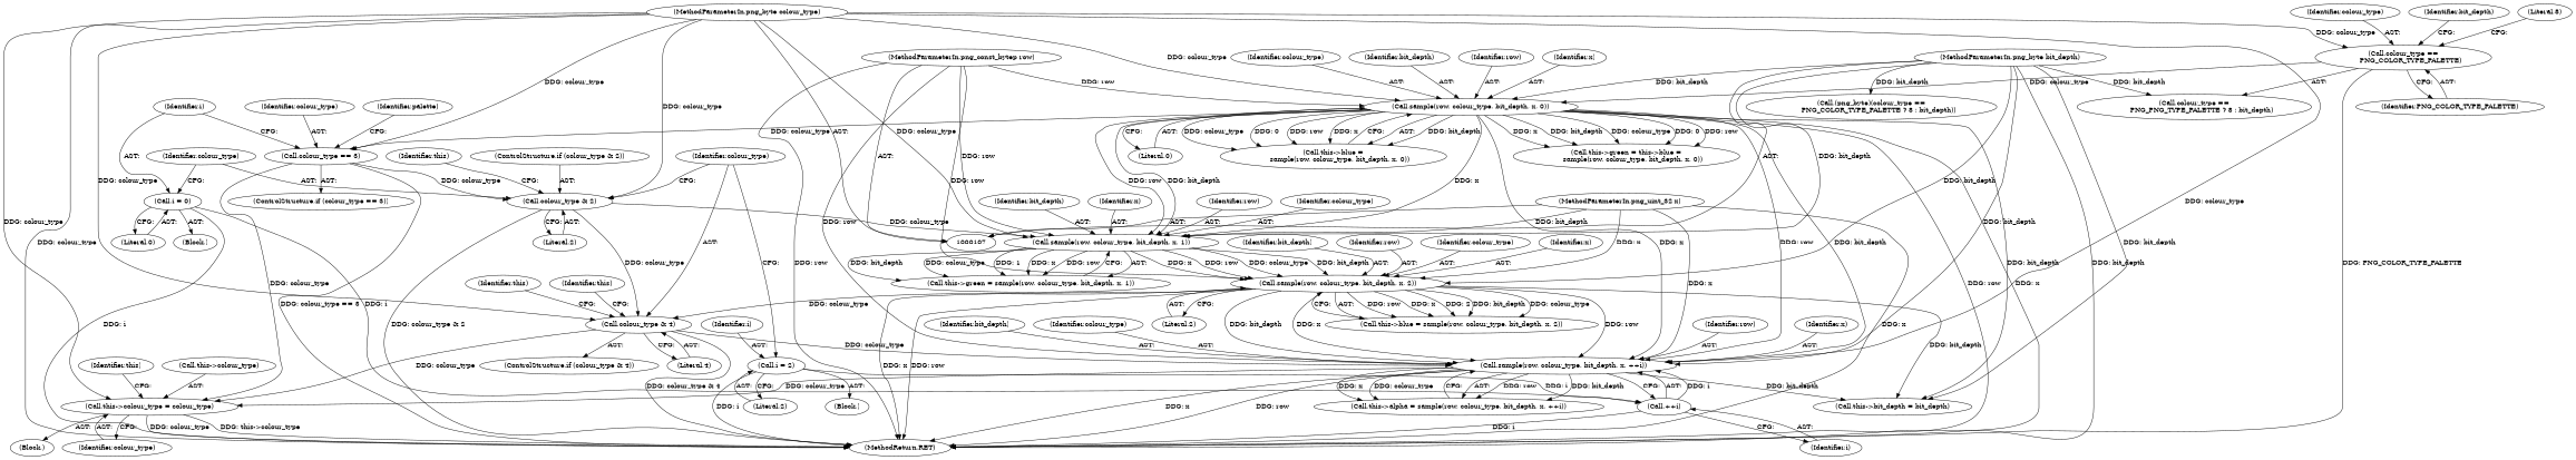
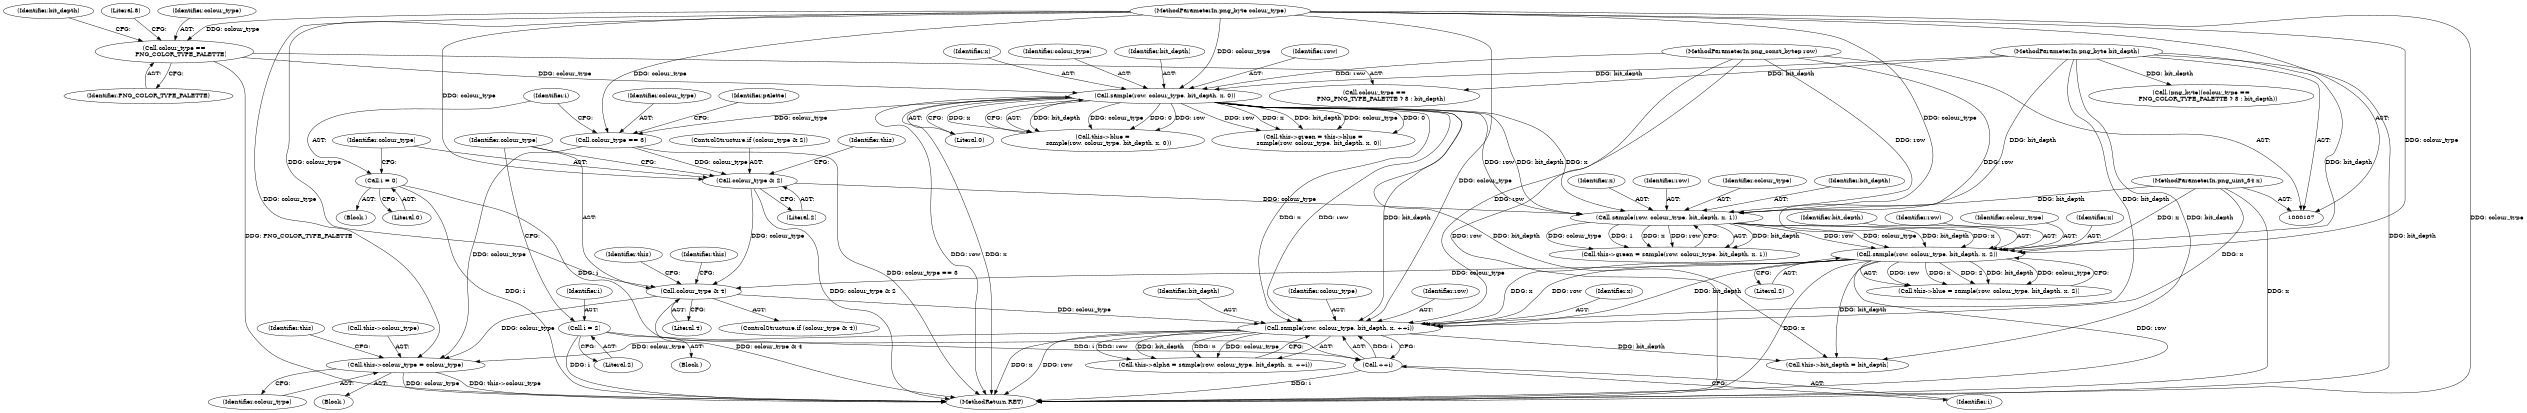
  digraph {
    n1 [label="(Call,this->colour_type = colour_type)"]
    n2 [label="(MethodReturn,RET)"]
    n3 [label="(Block,)"]
    n4 [label="(Identifier,colour_type)"]
    n5 [label="(Call,colour_type & 4)"]
    n6 [label="(Call,sample(row, colour_type, bit_depth, x, ++i))"]
    n7 [label="(Literal,4)"]
    n8 [label="(ControlStructure,if (colour_type & 4))"]
    n9 [label="(Call,this->bit_depth = bit_depth)"]
    n10 [label="(Call,++i)"]
    n11 [label="(Call,this->alpha = sample(row, colour_type, bit_depth, x, ++i))"]
    n12 [label="(Call,colour_type & 2)"]
    n13 [label="(Call,sample(row, colour_type, bit_depth, x, 1))"]
    n14 [label="(Literal,2)"]
    n15 [label="(Call,sample(row, colour_type, bit_depth, x, 2))"]
    n16 [label="(Call,this->green = sample(row, colour_type, bit_depth, x, 1))"]
    n17 [label="(ControlStructure,if (colour_type & 2))"]
    n18 [label="(Call,colour_type == 3)"]
-   n19 [label="(ControlStructure,if (colour_type == 3))"]
    n20 [label="(Call,sample(row, colour_type, bit_depth, x, 0))"]
    n21 [label="(Call,this->green = this->blue =\n      sample(row, colour_type, bit_depth, x, 0))"]
    n22 [label="(Literal,0)"]
    n23 [label="(Call,this->blue =\n      sample(row, colour_type, bit_depth, x, 0))"]
    n24 [label="(MethodParameterIn,png_const_bytep row)"]
    1000107
    n26 [label="(Call,this->blue = sample(row, colour_type, bit_depth, x, 2))"]
    n27 [label="(Literal,2)"]
    n28 [label="(Call,colour_type ==\n       PNG_COLOR_TYPE_PALETTE)"]
    n29 [label="(Identifier,PNG_COLOR_TYPE_PALETTE)"]
    n30 [label="(Call,colour_type ==\n       PNG_PNG_TYPE_PALETTE ? 8 : bit_depth)"]
    n31 [label="(MethodParameterIn,png_byte colour_type)"]
    n32 [label="(MethodParameterIn,png_byte bit_depth)"]
    n33 [label="(Call,(png_byte)(colour_type ==\n       PNG_COLOR_TYPE_PALETTE ? 8 : bit_depth))"]
-   n34 [label="(MethodParameterIn,png_uint_32 x)"]
+   n34 [label="(MethodParameterIn,png_uint_34 x)"]
    n35 [label="(Identifier,i)"]
    n36 [label="(Call,i = 2)"]
    n37 [label="(Literal,2)"]
    n38 [label="(Block,)"]
    n39 [label="(Call,i = 0)"]
    n40 [label="(Literal,0)"]
    n41 [label="(Block,)"]
    n42 [label="(Identifier,row)"]
    n43 [label="(Identifier,colour_type)"]
    n44 [label="(Identifier,row)"]
    n45 [label="(Call,this->colour_type)"]
    n46 [label="(Identifier,bit_depth)"]
    n47 [label="(Identifier,x)"]
    n48 [label="(Identifier,row)"]
    n49 [label="(Identifier,this)"]
    n50 [label="(Identifier,colour_type)"]
    n51 [label="(Literal,8)"]
    n52 [label="(Identifier,bit_depth)"]
    n53 [label="(Identifier,this)"]
    n54 [label="(Identifier,colour_type)"]
    n55 [label="(Identifier,row)"]
    n56 [label="(Identifier,colour_type)"]
    n57 [label="(Identifier,this)"]
    n58 [label="(Identifier,x)"]
    n59 [label="(Identifier,colour_type)"]
    n60 [label="(Identifier,colour_type)"]
    n61 [label="(Identifier,bit_depth)"]
    n62 [label="(Identifier,colour_type)"]
    n63 [label="(Identifier,x)"]
    n64 [label="(Identifier,i)"]
    n65 [label="(Identifier,i)"]
    n66 [label="(Identifier,colour_type)"]
    n67 [label="(Identifier,this)"]
    n68 [label="(Identifier,bit_depth)"]
    n69 [label="(Identifier,palette)"]
    n70 [label="(Identifier,x)"]
    n71 [label="(Identifier,bit_depth)"]
    n1 -> n2 [label="DDG: colour_type"]
    n1 -> n2 [label="DDG: this->colour_type"]
    n1 -> n3 [label="AST: "]
    n1 -> n4 [label="CFG: "]
    n4 -> n1 [label="AST: "]
    n5 -> n1 [label="DDG: colour_type"]
    n5 -> n2 [label="DDG: colour_type & 4"]
    n5 -> n6 [label="DDG: colour_type"]
    n5 -> n7 [label="CFG: "]
    n5 -> n8 [label="AST: "]
    n6 -> n1 [label="DDG: colour_type"]
    n6 -> n2 [label="DDG: row"]
    n6 -> n2 [label="DDG: x"]
    n6 -> n9 [label="DDG: bit_depth"]
    n6 -> n10 [label="CFG: "]
    n6 -> n11 [label="AST: "]
    n6 -> n11 [label="DDG: row"]
    n6 -> n11 [label="DDG: bit_depth"]
    n6 -> n11 [label="DDG: x"]
    n6 -> n11 [label="DDG: colour_type"]
    n7 -> n5 [label="AST: "]
    n10 -> n2 [label="DDG: i"]
    n10 -> n6 [label="AST: "]
    n10 -> n6 [label="DDG: i"]
    n10 -> n35 [label="CFG: "]
    n11 -> n6 [label="CFG: "]
    n12 -> n2 [label="DDG: colour_type & 2"]
    n12 -> n5 [label="DDG: colour_type"]
    n12 -> n13 [label="DDG: colour_type"]
    n12 -> n14 [label="CFG: "]
    n13 -> n15 [label="DDG: row"]
    n13 -> n15 [label="DDG: colour_type"]
    n13 -> n15 [label="DDG: bit_depth"]
    n13 -> n15 [label="DDG: x"]
    n13 -> n16 [label="AST: "]
    n13 -> n16 [label="DDG: bit_depth"]
    n13 -> n16 [label="DDG: colour_type"]
    n13 -> n16 [label="DDG: 1"]
    n13 -> n16 [label="DDG: x"]
    n13 -> n16 [label="DDG: row"]
    n14 -> n12 [label="AST: "]
    n15 -> n2 [label="DDG: x"]
    n15 -> n2 [label="DDG: row"]
    n15 -> n5 [label="DDG: colour_type"]
    n15 -> n6 [label="DDG: row"]
    n15 -> n6 [label="DDG: bit_depth"]
    n15 -> n6 [label="DDG: x"]
    n15 -> n9 [label="DDG: bit_depth"]
    n15 -> n26 [label="AST: "]
    n15 -> n26 [label="DDG: row"]
    n15 -> n26 [label="DDG: x"]
    n15 -> n26 [label="DDG: 2"]
    n15 -> n26 [label="DDG: bit_depth"]
    n15 -> n26 [label="DDG: colour_type"]
    n15 -> n27 [label="CFG: "]
    n16 -> n13 [label="CFG: "]
    n17 -> n12 [label="AST: "]
    n18 -> n1 [label="DDG: colour_type"]
    n18 -> n2 [label="DDG: colour_type == 3"]
    n18 -> n12 [label="DDG: colour_type"]
-   n18 -> n19 [label="AST: "]
    n20 -> n2 [label="DDG: row"]
    n20 -> n2 [label="DDG: x"]
    n20 -> n6 [label="DDG: row"]
    n20 -> n6 [label="DDG: bit_depth"]
    n20 -> n6 [label="DDG: x"]
    n20 -> n9 [label="DDG: bit_depth"]
    n20 -> n13 [label="DDG: row"]
    n20 -> n13 [label="DDG: bit_depth"]
    n20 -> n13 [label="DDG: x"]
    n20 -> n18 [label="DDG: colour_type"]
    n20 -> n21 [label="DDG: bit_depth"]
    n20 -> n21 [label="DDG: colour_type"]
    n20 -> n21 [label="DDG: 0"]
    n20 -> n21 [label="DDG: row"]
    n20 -> n21 [label="DDG: x"]
    n20 -> n22 [label="CFG: "]
    n20 -> n23 [label="AST: "]
    n20 -> n23 [label="DDG: bit_depth"]
    n20 -> n23 [label="DDG: colour_type"]
    n20 -> n23 [label="DDG: 0"]
    n20 -> n23 [label="DDG: row"]
    n20 -> n23 [label="DDG: x"]
    n22 -> n20 [label="AST: "]
    n23 -> n20 [label="CFG: "]
    n24 -> n2 [label="DDG: row"]
    n24 -> n6 [label="DDG: row"]
    n24 -> n13 [label="DDG: row"]
    n24 -> n15 [label="DDG: row"]
    n24 -> n20 [label="DDG: row"]
    n24 -> 1000107 [label="AST: "]
    n26 -> n15 [label="CFG: "]
    n27 -> n15 [label="AST: "]
    n28 -> n2 [label="DDG: PNG_COLOR_TYPE_PALETTE"]
    n28 -> n20 [label="DDG: colour_type"]
    n28 -> n29 [label="CFG: "]
    n28 -> n30 [label="AST: "]
    n29 -> n28 [label="AST: "]
    n31 -> n1 [label="DDG: colour_type"]
    n31 -> n2 [label="DDG: colour_type"]
    n31 -> n5 [label="DDG: colour_type"]
    n31 -> n6 [label="DDG: colour_type"]
    n31 -> n12 [label="DDG: colour_type"]
    n31 -> n13 [label="DDG: colour_type"]
+   n31 -> n15 [label="DDG: colour_type"]
    n31 -> n18 [label="DDG: colour_type"]
    n31 -> n20 [label="DDG: colour_type"]
    n31 -> 1000107 [label="AST: "]
    n31 -> n28 [label="DDG: colour_type"]
    n32 -> n2 [label="DDG: bit_depth"]
    n32 -> n6 [label="DDG: bit_depth"]
    n32 -> n9 [label="DDG: bit_depth"]
    n32 -> n13 [label="DDG: bit_depth"]
    n32 -> n15 [label="DDG: bit_depth"]
    n32 -> n20 [label="DDG: bit_depth"]
    n32 -> 1000107 [label="AST: "]
    n32 -> n30 [label="DDG: bit_depth"]
    n32 -> n33 [label="DDG: bit_depth"]
    n34 -> n2 [label="DDG: x"]
    n34 -> n6 [label="DDG: x"]
    n34 -> n13 [label="DDG: bit_depth"]
    n34 -> n15 [label="DDG: x"]
    n34 -> 1000107 [label="AST: "]
    n35 -> n10 [label="AST: "]
    n36 -> n2 [label="DDG: i"]
    n36 -> n10 [label="DDG: i"]
    n36 -> n37 [label="CFG: "]
    n36 -> n38 [label="AST: "]
    n37 -> n36 [label="AST: "]
    n39 -> n2 [label="DDG: i"]
    n39 -> n10 [label="DDG: i"]
    n39 -> n40 [label="CFG: "]
    n39 -> n41 [label="AST: "]
    n40 -> n39 [label="AST: "]
    n42 -> n13 [label="AST: "]
    n43 -> n12 [label="AST: "]
    n43 -> n39 [label="CFG: "]
    n44 -> n6 [label="AST: "]
    n45 -> n1 [label="AST: "]
    n46 -> n20 [label="AST: "]
    n47 -> n6 [label="AST: "]
    n48 -> n20 [label="AST: "]
    n49 -> n5 [label="CFG: "]
    n50 -> n13 [label="AST: "]
    n51 -> n28 [label="CFG: "]
    n52 -> n6 [label="AST: "]
    n53 -> n1 [label="CFG: "]
    n54 -> n28 [label="AST: "]
    n55 -> n15 [label="AST: "]
    n56 -> n5 [label="AST: "]
    n56 -> n12 [label="CFG: "]
    n56 -> n36 [label="CFG: "]
    n57 -> n5 [label="CFG: "]
    n58 -> n20 [label="AST: "]
    n59 -> n15 [label="AST: "]
    n60 -> n20 [label="AST: "]
    n61 -> n13 [label="AST: "]
    n62 -> n6 [label="AST: "]
    n63 -> n13 [label="AST: "]
    n64 -> n18 [label="CFG: "]
    n64 -> n39 [label="AST: "]
    n65 -> n36 [label="AST: "]
    n66 -> n18 [label="AST: "]
    n67 -> n12 [label="CFG: "]
    n68 -> n28 [label="CFG: "]
    n69 -> n18 [label="CFG: "]
    n70 -> n15 [label="AST: "]
    n71 -> n15 [label="AST: "]
  }
